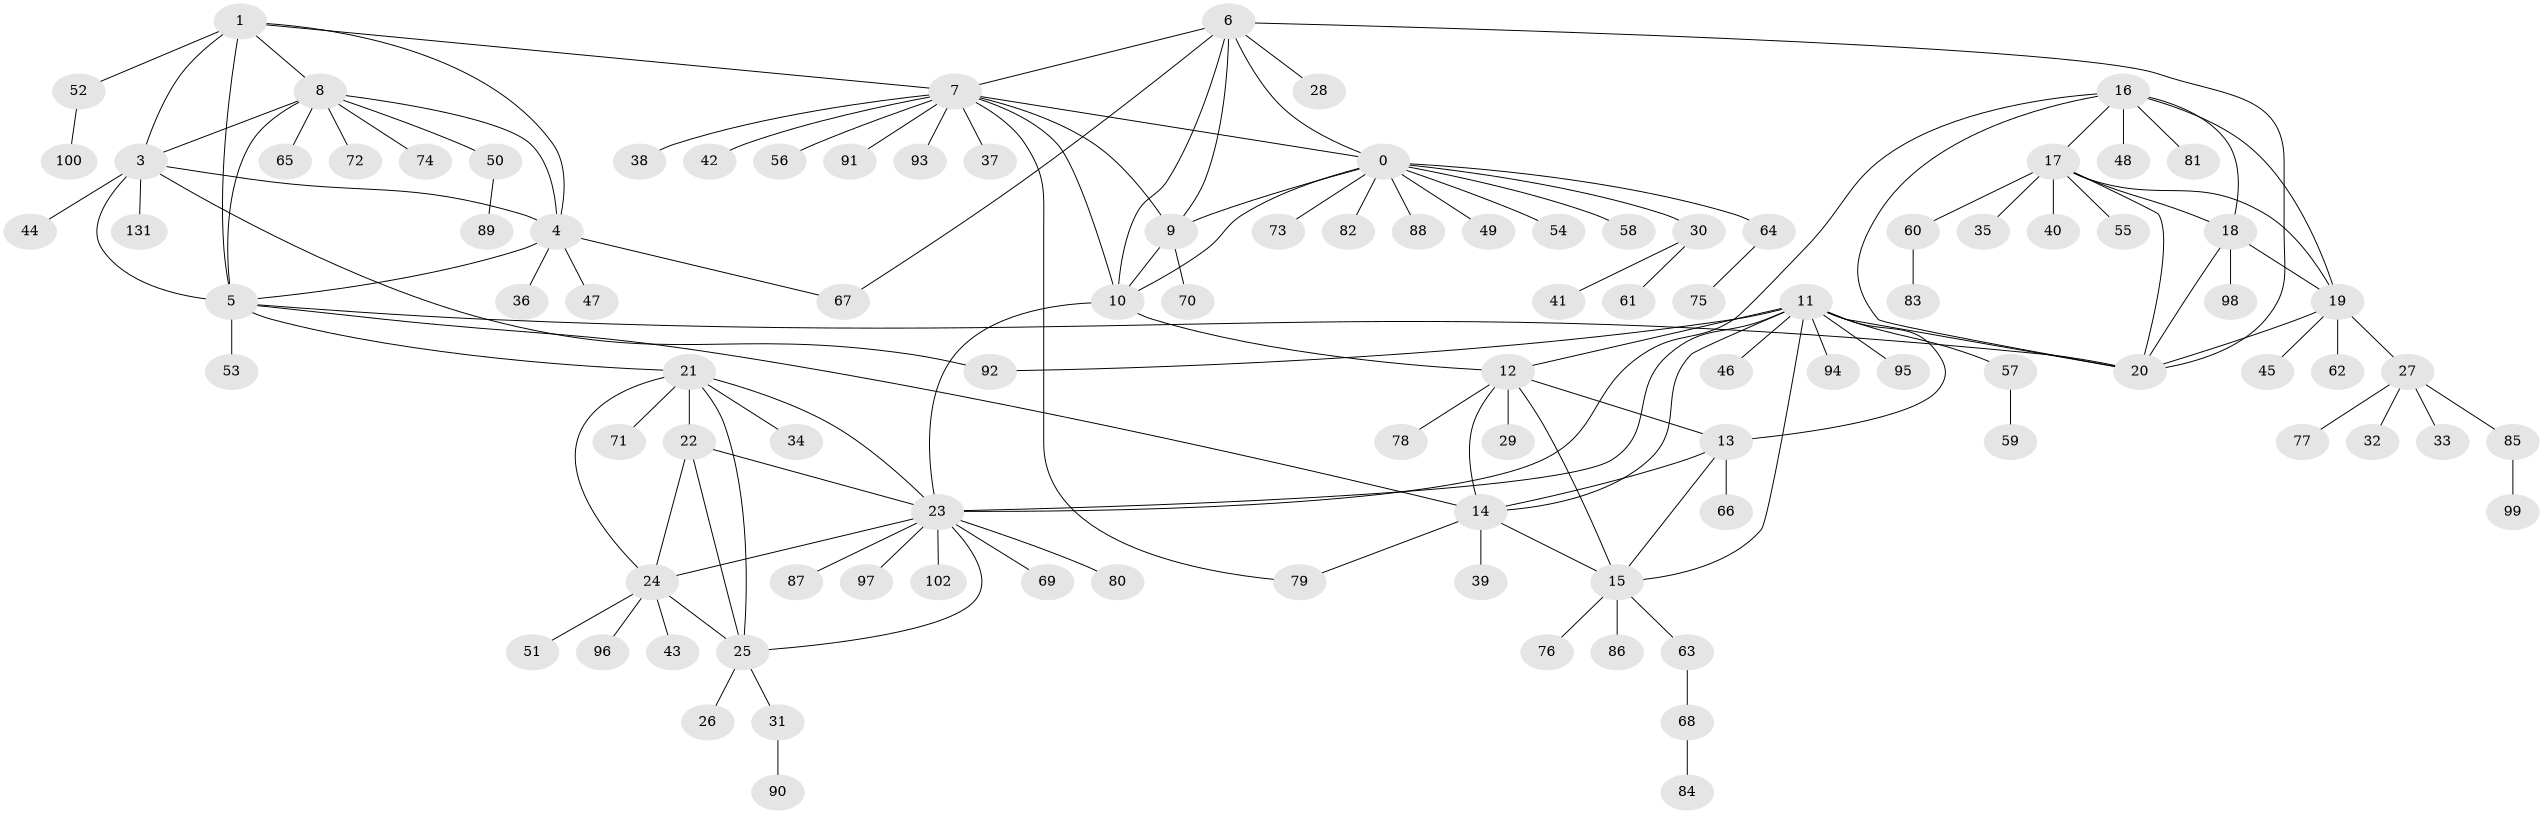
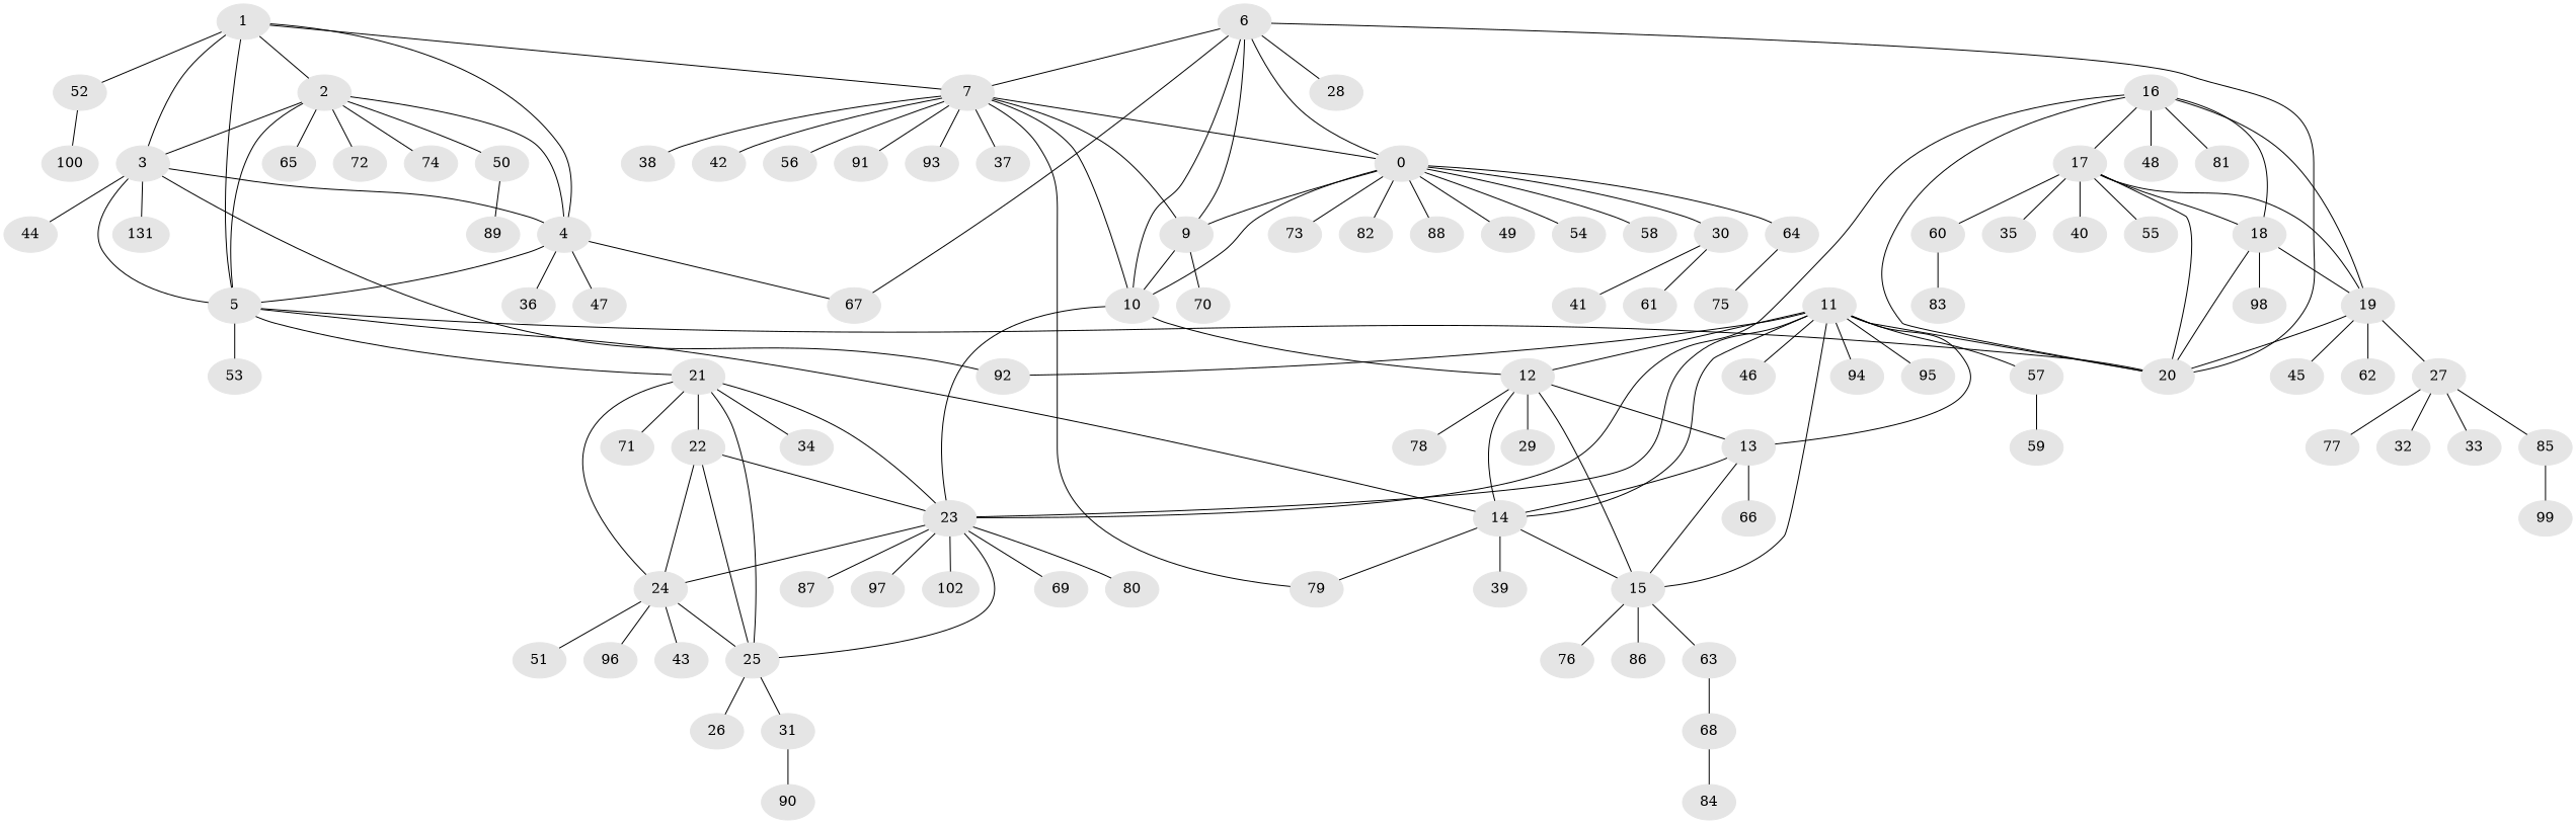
  graph {
    node [color=gray90 style=filled]
    1
-   2 [label=8]
+   2
    3
    4
    5
    7
    52
    50
    65
    72
    74
    44
    92
    n14 [label=131]
    36
    47
    67
    14
    20
    21
    53
    n22 [label=0]
    9
    10
    37
    38
    42
    56
    79
    91
    93
    100
    89
    15
    39
    23
    22
    24
    25
    34
    71
    6
    28
    30
    49
    54
    58
    64
    73
    82
    88
    70
    12
    41
    61
    75
    13
    29
    78
    69
    80
    87
    97
    102
    11
    46
    57
    94
    95
    66
    63
    76
    86
    59
    68
    16
    17
    18
    19
    48
    81
    35
    40
    55
    60
    98
    27
    45
    62
    83
    32
    33
    77
    85
    43
    51
    96
    26
    31
    90
    99
    84
    1 -- 2
    1 -- 3
    1 -- 4
    1 -- 5
    1 -- 7
    1 -- 52
    2 -- 3
    2 -- 4
    2 -- 5
    2 -- 50
    2 -- 65
    2 -- 72
    2 -- 74
    3 -- 4
    3 -- 5
    3 -- 44
    3 -- 92
    3 -- n14
    4 -- 5
    4 -- 36
    4 -- 47
    4 -- 67
    5 -- 14
    5 -- 20
    5 -- 21
    5 -- 53
    7 -- n22
    7 -- 9
    7 -- 10
    7 -- 37
    7 -- 38
    7 -- 42
    7 -- 56
    7 -- 79
    7 -- 91
    7 -- 93
    52 -- 100
    50 -- 89
    14 -- 79
    14 -- 15
    14 -- 39
    21 -- 23
    21 -- 22
    21 -- 24
    21 -- 25
    21 -- 34
    21 -- 71
    n22 -- 9
    n22 -- 10
    n22 -- 30
    n22 -- 49
    n22 -- 54
    n22 -- 58
    n22 -- 64
    n22 -- 73
    n22 -- 82
    n22 -- 88
    9 -- 10
    9 -- 70
    10 -- 23
    10 -- 12
    15 -- 63
    15 -- 76
    15 -- 86
    23 -- 24
    23 -- 25
    23 -- 69
    23 -- 80
    23 -- 87
    23 -- 97
    23 -- 102
    22 -- 23
    22 -- 24
    22 -- 25
    24 -- 25
    24 -- 43
    24 -- 51
    24 -- 96
    25 -- 26
    25 -- 31
    6 -- 7
    6 -- 67
    6 -- 20
    6 -- n22
    6 -- 9
    6 -- 10
    6 -- 28
    30 -- 41
    30 -- 61
    64 -- 75
    12 -- 14
    12 -- 15
    12 -- 13
    12 -- 29
    12 -- 78
    13 -- 14
    13 -- 15
    13 -- 66
    11 -- 92
    11 -- 14
    11 -- 20
    11 -- 15
    11 -- 23
    11 -- 12
    11 -- 13
    11 -- 46
    11 -- 57
    11 -- 94
    11 -- 95
    57 -- 59
    63 -- 68
    68 -- 84
    16 -- 20
    16 -- 23
    16 -- 17
    16 -- 18
    16 -- 19
    16 -- 48
    16 -- 81
    17 -- 20
    17 -- 18
    17 -- 19
    17 -- 35
    17 -- 40
    17 -- 55
    17 -- 60
    18 -- 20
    18 -- 19
    18 -- 98
    19 -- 20
    19 -- 27
    19 -- 45
    19 -- 62
    60 -- 83
    27 -- 32
    27 -- 33
    27 -- 77
    27 -- 85
    85 -- 99
    31 -- 90
  }
